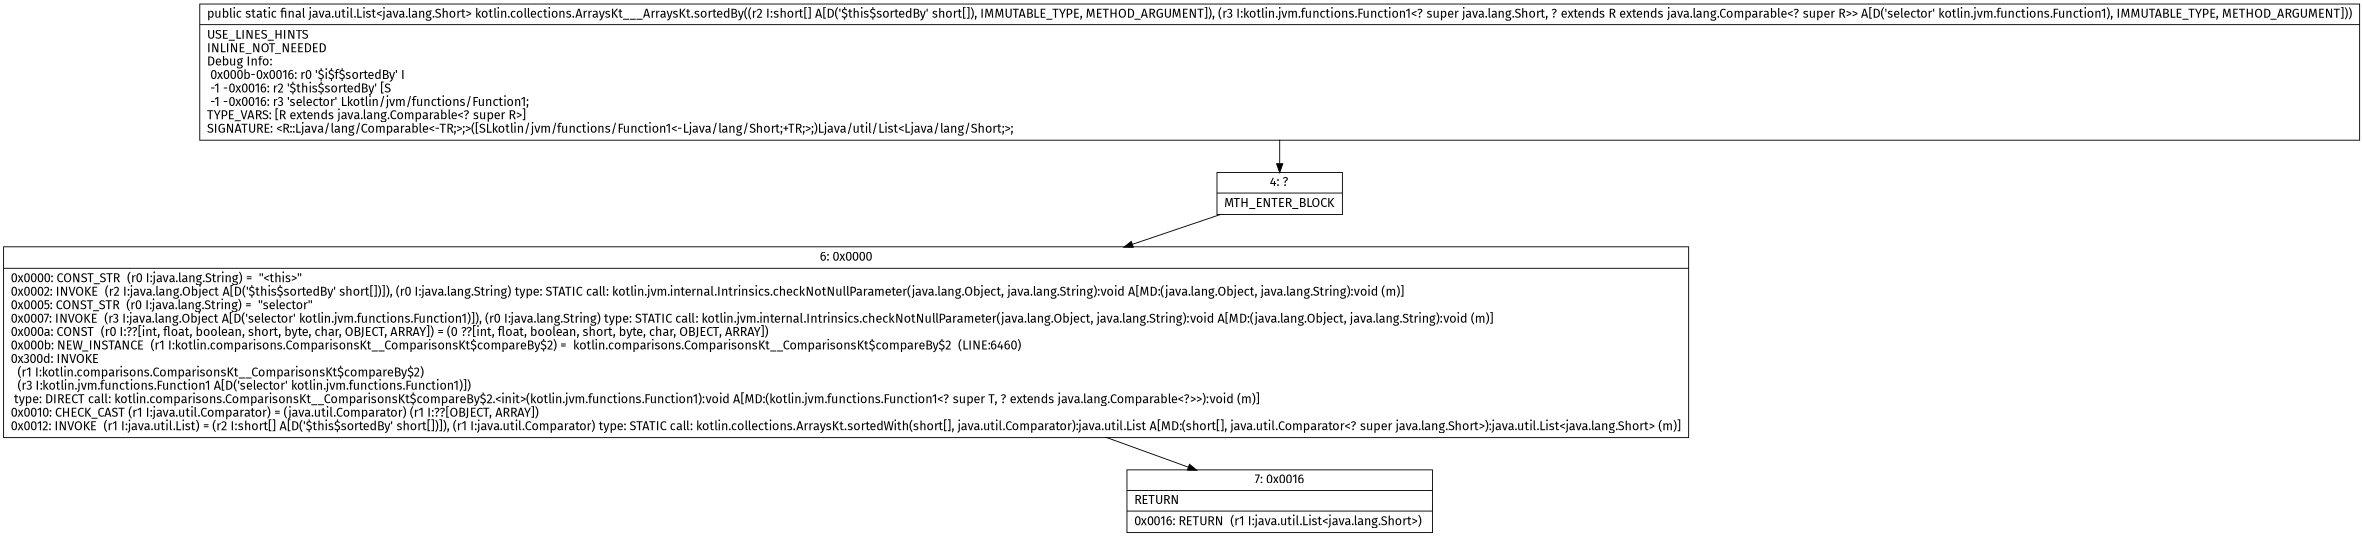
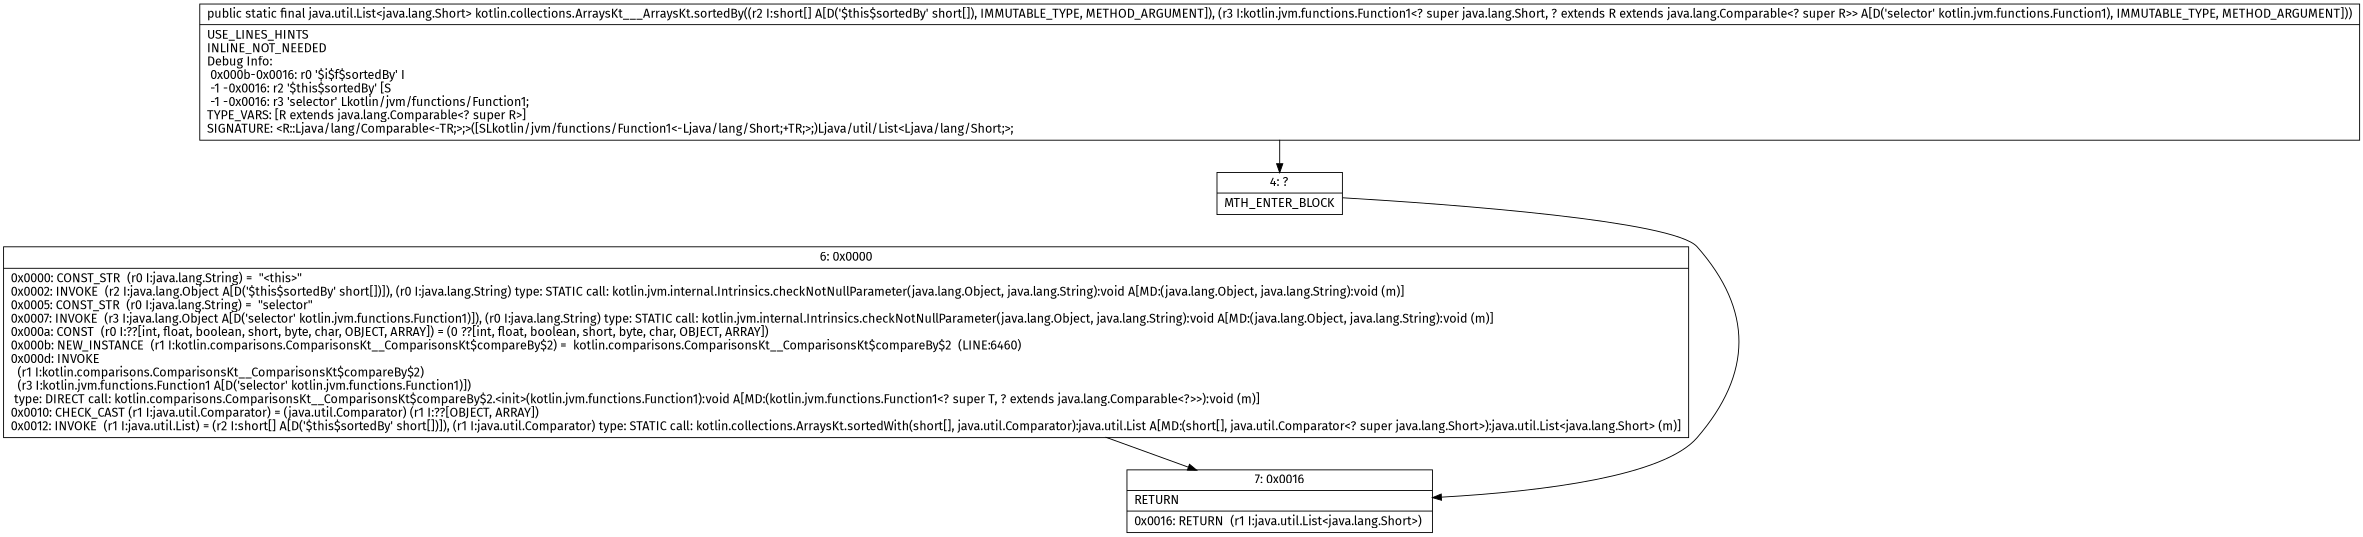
  digraph {
    fontname="Fira Sans"
    node [fontname="Fira Sans" shape=record]
    edge [fontname="Fira Sans"]
    n1 [label="{4\:\ ?|MTH_ENTER_BLOCK\l}"]
-   n2 [label="{6\:\ 0x0000|0x0000: CONST_STR  (r0 I:java.lang.String) =  \"\<this\>\" \l0x0002: INVOKE  (r2 I:java.lang.Object A[D('$this$sortedBy' short[])]), (r0 I:java.lang.String) type: STATIC call: kotlin.jvm.internal.Intrinsics.checkNotNullParameter(java.lang.Object, java.lang.String):void A[MD:(java.lang.Object, java.lang.String):void (m)]\l0x0005: CONST_STR  (r0 I:java.lang.String) =  \"selector\" \l0x0007: INVOKE  (r3 I:java.lang.Object A[D('selector' kotlin.jvm.functions.Function1)]), (r0 I:java.lang.String) type: STATIC call: kotlin.jvm.internal.Intrinsics.checkNotNullParameter(java.lang.Object, java.lang.String):void A[MD:(java.lang.Object, java.lang.String):void (m)]\l0x000a: CONST  (r0 I:??[int, float, boolean, short, byte, char, OBJECT, ARRAY]) = (0 ??[int, float, boolean, short, byte, char, OBJECT, ARRAY]) \l0x000b: NEW_INSTANCE  (r1 I:kotlin.comparisons.ComparisonsKt__ComparisonsKt$compareBy$2) =  kotlin.comparisons.ComparisonsKt__ComparisonsKt$compareBy$2  (LINE:6460)\l0x300d: INVOKE  \l  (r1 I:kotlin.comparisons.ComparisonsKt__ComparisonsKt$compareBy$2)\l  (r3 I:kotlin.jvm.functions.Function1 A[D('selector' kotlin.jvm.functions.Function1)])\l type: DIRECT call: kotlin.comparisons.ComparisonsKt__ComparisonsKt$compareBy$2.\<init\>(kotlin.jvm.functions.Function1):void A[MD:(kotlin.jvm.functions.Function1\<? super T, ? extends java.lang.Comparable\<?\>\>):void (m)]\l0x0010: CHECK_CAST (r1 I:java.util.Comparator) = (java.util.Comparator) (r1 I:??[OBJECT, ARRAY]) \l0x0012: INVOKE  (r1 I:java.util.List) = (r2 I:short[] A[D('$this$sortedBy' short[])]), (r1 I:java.util.Comparator) type: STATIC call: kotlin.collections.ArraysKt.sortedWith(short[], java.util.Comparator):java.util.List A[MD:(short[], java.util.Comparator\<? super java.lang.Short\>):java.util.List\<java.lang.Short\> (m)]\l}"]
+   n2 [label="{6\:\ 0x0000|0x0000: CONST_STR  (r0 I:java.lang.String) =  \"\<this\>\" \l0x0002: INVOKE  (r2 I:java.lang.Object A[D('$this$sortedBy' short[])]), (r0 I:java.lang.String) type: STATIC call: kotlin.jvm.internal.Intrinsics.checkNotNullParameter(java.lang.Object, java.lang.String):void A[MD:(java.lang.Object, java.lang.String):void (m)]\l0x0005: CONST_STR  (r0 I:java.lang.String) =  \"selector\" \l0x0007: INVOKE  (r3 I:java.lang.Object A[D('selector' kotlin.jvm.functions.Function1)]), (r0 I:java.lang.String) type: STATIC call: kotlin.jvm.internal.Intrinsics.checkNotNullParameter(java.lang.Object, java.lang.String):void A[MD:(java.lang.Object, java.lang.String):void (m)]\l0x000a: CONST  (r0 I:??[int, float, boolean, short, byte, char, OBJECT, ARRAY]) = (0 ??[int, float, boolean, short, byte, char, OBJECT, ARRAY]) \l0x000b: NEW_INSTANCE  (r1 I:kotlin.comparisons.ComparisonsKt__ComparisonsKt$compareBy$2) =  kotlin.comparisons.ComparisonsKt__ComparisonsKt$compareBy$2  (LINE:6460)\l0x000d: INVOKE  \l  (r1 I:kotlin.comparisons.ComparisonsKt__ComparisonsKt$compareBy$2)\l  (r3 I:kotlin.jvm.functions.Function1 A[D('selector' kotlin.jvm.functions.Function1)])\l type: DIRECT call: kotlin.comparisons.ComparisonsKt__ComparisonsKt$compareBy$2.\<init\>(kotlin.jvm.functions.Function1):void A[MD:(kotlin.jvm.functions.Function1\<? super T, ? extends java.lang.Comparable\<?\>\>):void (m)]\l0x0010: CHECK_CAST (r1 I:java.util.Comparator) = (java.util.Comparator) (r1 I:??[OBJECT, ARRAY]) \l0x0012: INVOKE  (r1 I:java.util.List) = (r2 I:short[] A[D('$this$sortedBy' short[])]), (r1 I:java.util.Comparator) type: STATIC call: kotlin.collections.ArraysKt.sortedWith(short[], java.util.Comparator):java.util.List A[MD:(short[], java.util.Comparator\<? super java.lang.Short\>):java.util.List\<java.lang.Short\> (m)]\l}"]
    n3 [label="{7\:\ 0x0016|RETURN\l|0x0016: RETURN  (r1 I:java.util.List\<java.lang.Short\>) \l}"]
    n4 [label="{public static final java.util.List\<java.lang.Short\> kotlin.collections.ArraysKt___ArraysKt.sortedBy((r2 I:short[] A[D('$this$sortedBy' short[]), IMMUTABLE_TYPE, METHOD_ARGUMENT]), (r3 I:kotlin.jvm.functions.Function1\<? super java.lang.Short, ? extends R extends java.lang.Comparable\<? super R\>\> A[D('selector' kotlin.jvm.functions.Function1), IMMUTABLE_TYPE, METHOD_ARGUMENT]))  | USE_LINES_HINTS\lINLINE_NOT_NEEDED\lDebug Info:\l  0x000b\-0x0016: r0 '$i$f$sortedBy' I\l  \-1 \-0x0016: r2 '$this$sortedBy' [S\l  \-1 \-0x0016: r3 'selector' Lkotlin\/jvm\/functions\/Function1;\lTYPE_VARS: [R extends java.lang.Comparable\<? super R\>]\lSIGNATURE: \<R::Ljava\/lang\/Comparable\<\-TR;\>;\>([SLkotlin\/jvm\/functions\/Function1\<\-Ljava\/lang\/Short;+TR;\>;)Ljava\/util\/List\<Ljava\/lang\/Short;\>;\l}"]
-   n1 -> n2
+   n1 -> n3
    n2 -> n3
    n4 -> n1
  }
